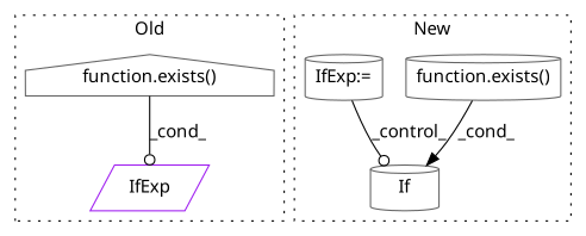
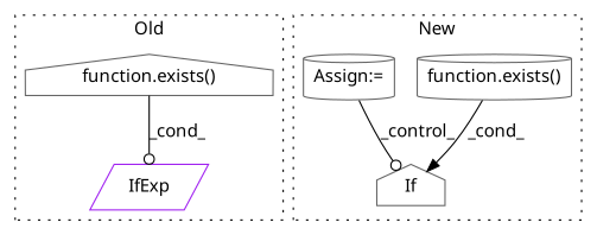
  digraph {
    fontname="Noto Sans"
    node [a=75 color=gray40 fontname="Noto Sans" l="7,1" shape=house]
    edge [arrowhead=odot fontname="Noto Sans"]
    n1 [label="function.exists()" s="29131,29154"]
    n2 [a=51 color=purple l="16,18" label=IfExp s="29115,29155" shape=parallelogram]
    n3 [label="function.exists()" s="25800,25823" shape=cylinder]
-   n4 [a=96 l="3,14" label=If s="27799,27822" shape=cylinder]
-   n5 [a=68 l=3 label="IfExp:=" s=27933 shape=cylinder]
+   n4 [a=96 l="3,14" label=If s="27799,27822"]
+   n5 [a=68 l=3 label="Assign:=" s=27933 shape=cylinder]
    subgraph cluster_1 {
      label=Old
      style=dotted
      n1
      n2
    }
    subgraph cluster_2 {
      label=New
      style=dotted
      n3
      n4
      n5
    }
    n1 -> n2 [label=_cond_]
    n3 -> n4 [arrowhead=normal label=_cond_]
    n5 -> n4 [label=_control_]
  }
